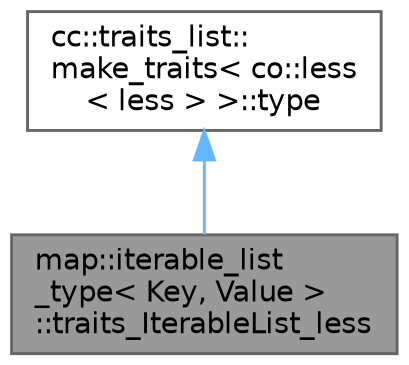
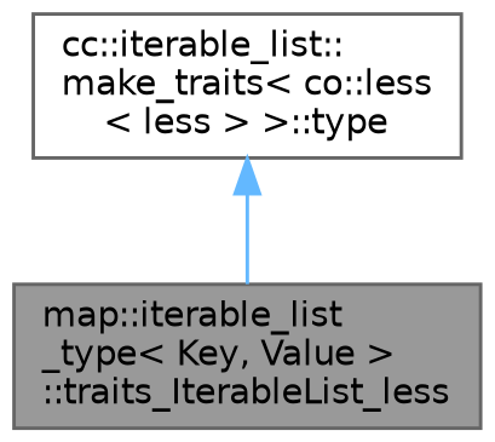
  digraph {
    node [color=gray40 fontname=Helvetica fontsize=10 shape=box style=filled]
    n1 [fillcolor=grey60 fontcolor=black height=0.2 label="map::iterable_list\l_type\< Key, Value \>\l::traits_IterableList_less" width=0.4]
-   n2 [fillcolor=white height=0.2 label="cc::traits_list::\lmake_traits\< co::less\l\< less \> \>::type" width=0.4]
+   n2 [fillcolor=white height=0.2 label="cc::iterable_list::\lmake_traits\< co::less\l\< less \> \>::type" width=0.4]
    n2 -> n1 [color=steelblue1 dir=back fontname=Helvetica fontsize=10 labelfontname=Helvetica labelfontsize=10 style=solid]
  }
